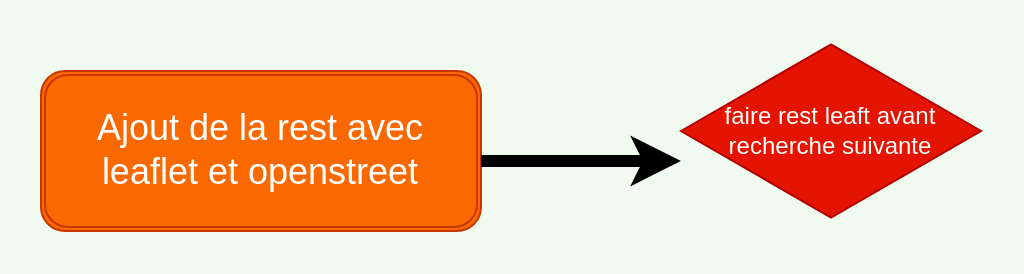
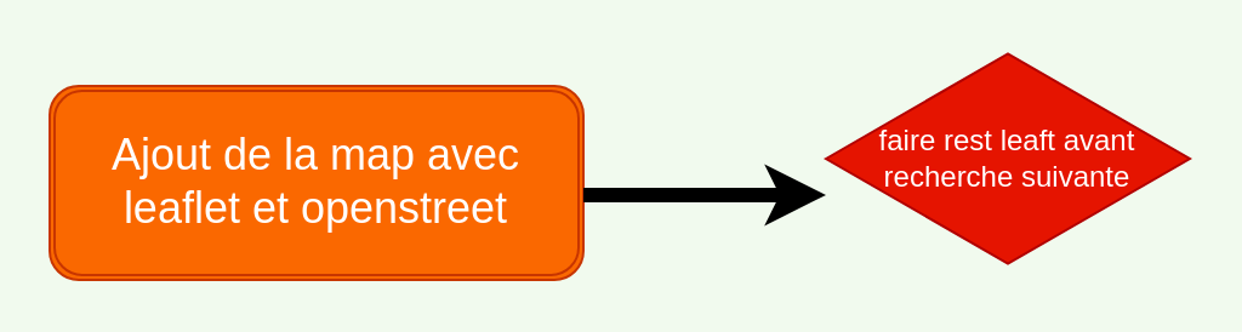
  <mxCell id="0" />
  <mxCell id="1" parent="0" />
- <mxCell id="2" value="&lt;meta charset=&quot;utf-8&quot; style=&quot;font-size: 18px;&quot;&gt;&lt;span style=&quot;color: rgb(255, 255, 255); font-family: helvetica; font-size: 18px; font-style: normal; font-weight: 400; letter-spacing: normal; text-align: center; text-indent: 0px; text-transform: none; word-spacing: 0px; display: inline; float: none;&quot;&gt;Ajout de la rest avec leaflet et openstreet&lt;/span&gt;" style="shape=ext;double=1;rounded=1;whiteSpace=wrap;html=1;sketch=0;strokeColor=#C73500;fillColor=#fa6800;fontColor=#ffffff;fontSize=18;labelBackgroundColor=none;" parent="1" vertex="1"><mxGeometry x="20" y="35" width="220" height="80" as="geometry" /></mxCell>
+ <mxCell id="2" value="&lt;meta charset=&quot;utf-8&quot; style=&quot;font-size: 18px;&quot;&gt;&lt;span style=&quot;color: rgb(255, 255, 255); font-family: helvetica; font-size: 18px; font-style: normal; font-weight: 400; letter-spacing: normal; text-align: center; text-indent: 0px; text-transform: none; word-spacing: 0px; display: inline; float: none;&quot;&gt;Ajout de la map avec leaflet et openstreet&lt;/span&gt;" style="shape=ext;double=1;rounded=1;whiteSpace=wrap;html=1;sketch=0;strokeColor=#C73500;fillColor=#fa6800;fontColor=#ffffff;fontSize=18;labelBackgroundColor=none;" parent="1" vertex="1"><mxGeometry x="20" y="35" width="220" height="80" as="geometry" /></mxCell>
  <mxCell id="3" value="faire rest leaft avant recherche suivante" style="html=1;whiteSpace=wrap;aspect=fixed;shape=isoRectangle;labelBackgroundColor=none;fillColor=#e51400;strokeColor=#B20000;fontColor=#ffffff;" vertex="1" parent="1"><mxGeometry x="340" y="20" width="150" height="90" as="geometry" /></mxCell>
  <mxCell id="4" value="" style="edgeStyle=segmentEdgeStyle;endArrow=classic;html=1;strokeColor=#000000;strokeWidth=6;" edge="1" parent="1" target="3"><mxGeometry width="50" height="50" relative="1" as="geometry"><mxPoint x="240" y="80" as="sourcePoint" /><mxPoint x="290" y="30" as="targetPoint" /></mxGeometry></mxCell>
